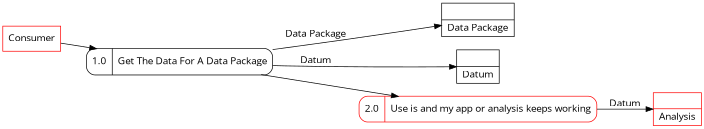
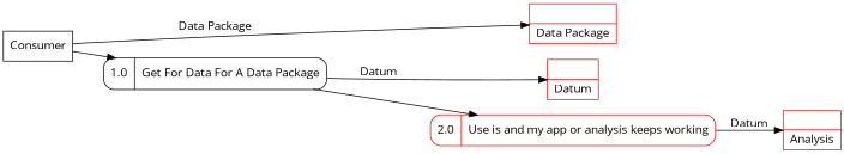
  digraph {
    fontname="Open Sans"
    rankdir=LR
    node [fontname="Open Sans" shape=record]
    edge [fontname="Open Sans"]
-   n1 [color=black label="<f0>  |<f1> Data Package "]
-   n2 [label="<f0>  |<f1> Datum "]
-   n3 [label=Consumer shape=box color=red]
-   n4 [label="{<f0> 1.0|<f1> Get The Data For A Data Package }" shape=Mrecord]
+   n1 [color=red label="<f0>  |<f1> Data Package "]
+   n2 [label="<f0>  |<f1> Datum " color=red]
+   n3 [label=Consumer shape=box]
+   n4 [label="{<f0> 1.0|<f1> Get For Data For A Data Package }" shape=Mrecord]
    n5 [color=red label="{<f0> 2.0|<f1> Use is and my app or analysis keeps working }" shape=Mrecord]
    n6 [color=red label="<f0>  |<f1> Analysis "]
    n3 -> n4
-   n4 -> n1 [label="Data Package"]
+   n3 -> n1 [label="Data Package"]
    n4 -> n2 [label=Datum]
    n4 -> n5
    n5 -> n6 [label=Datum]
  }
